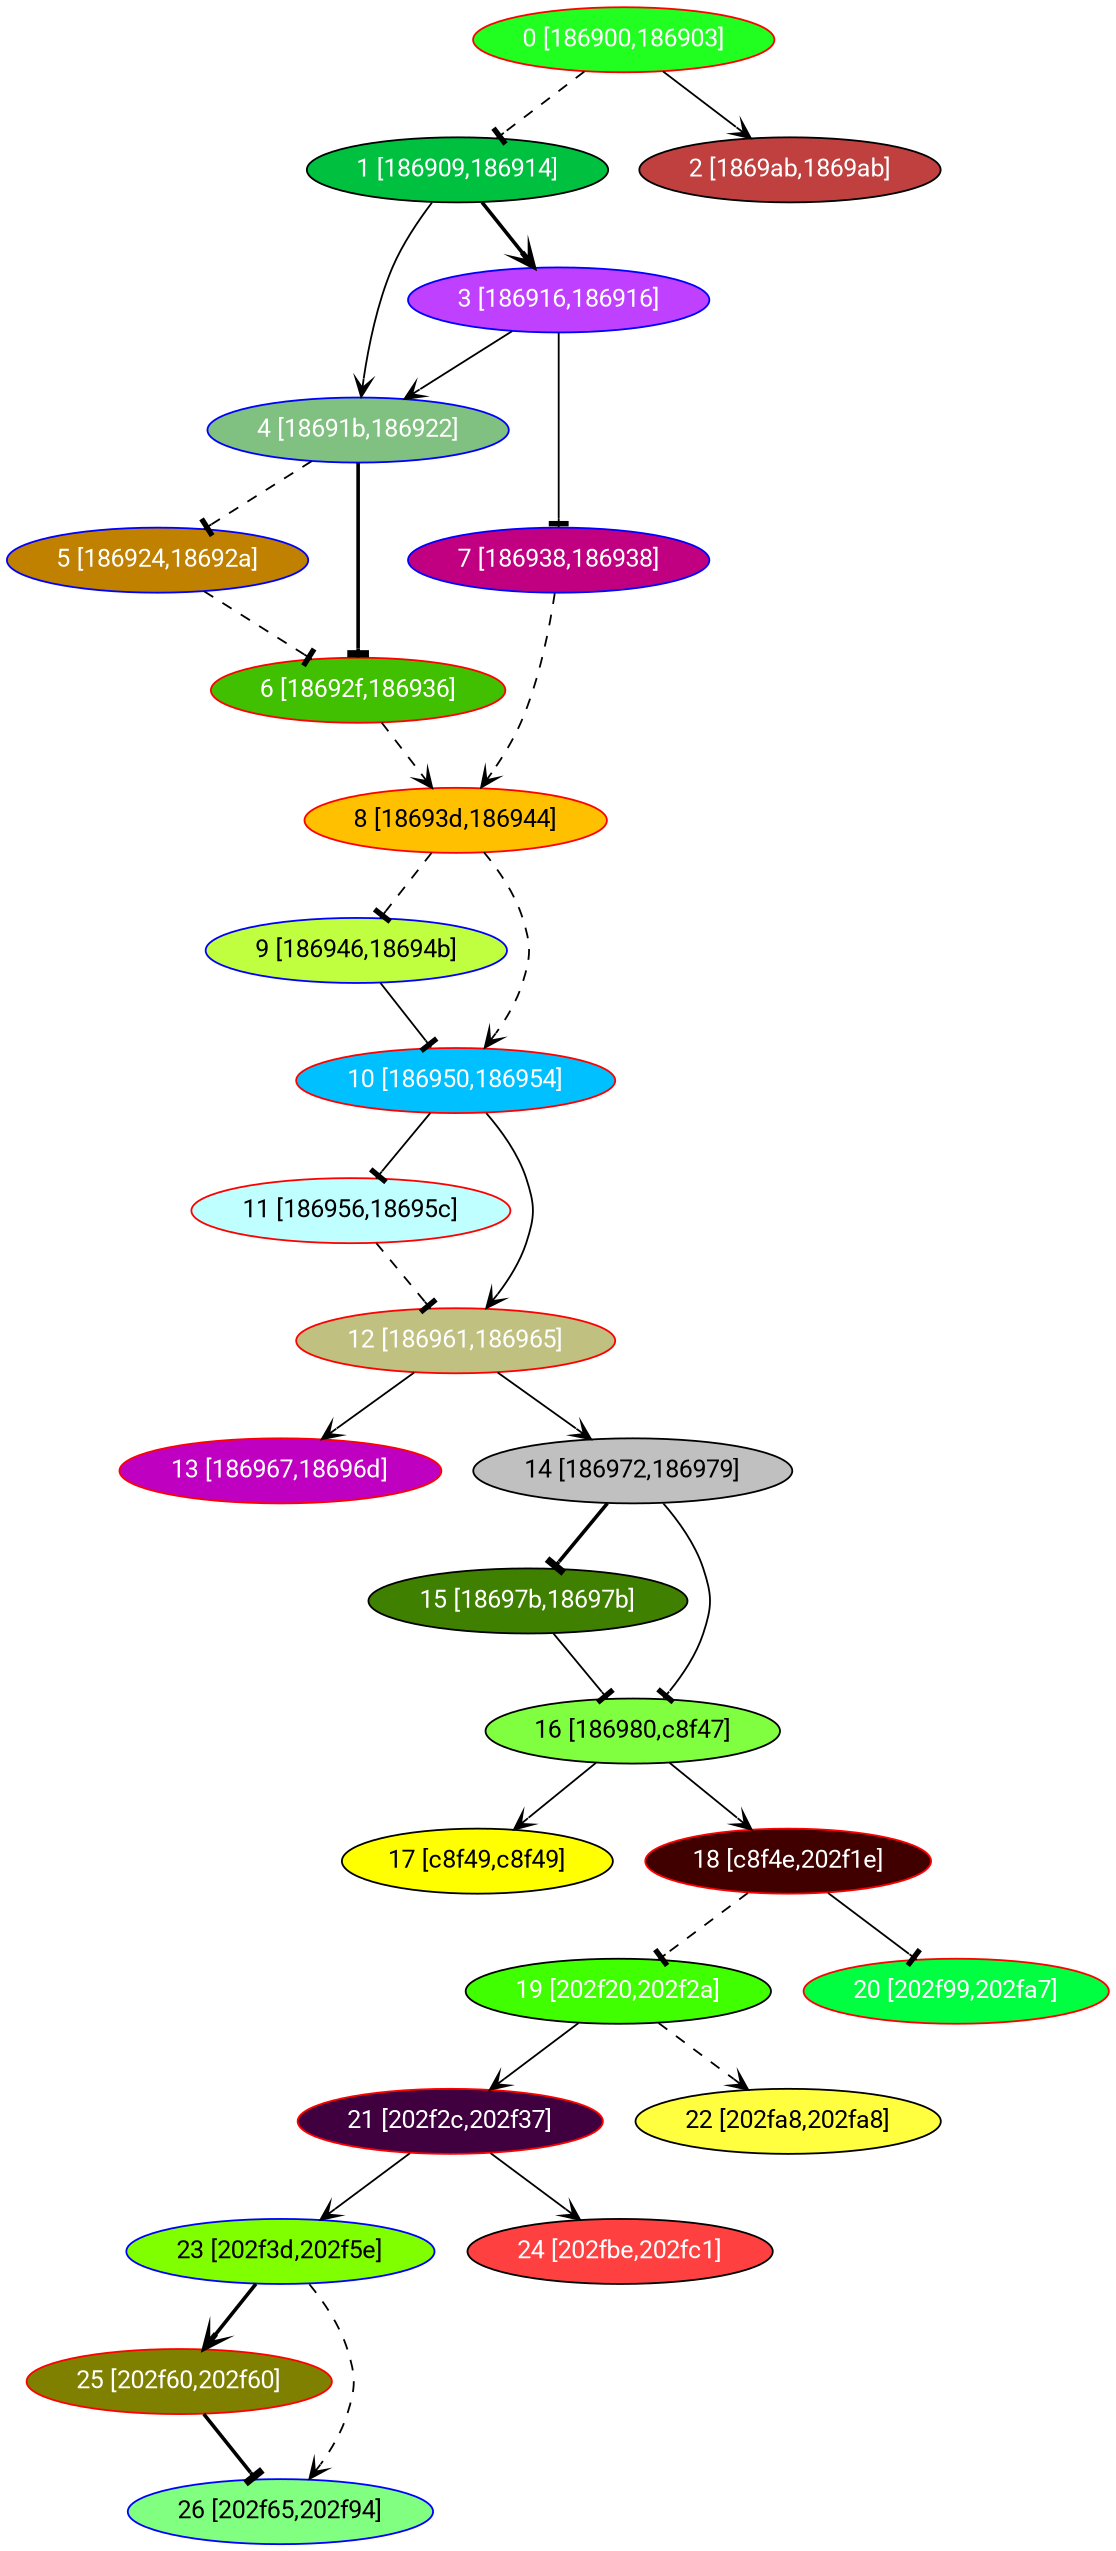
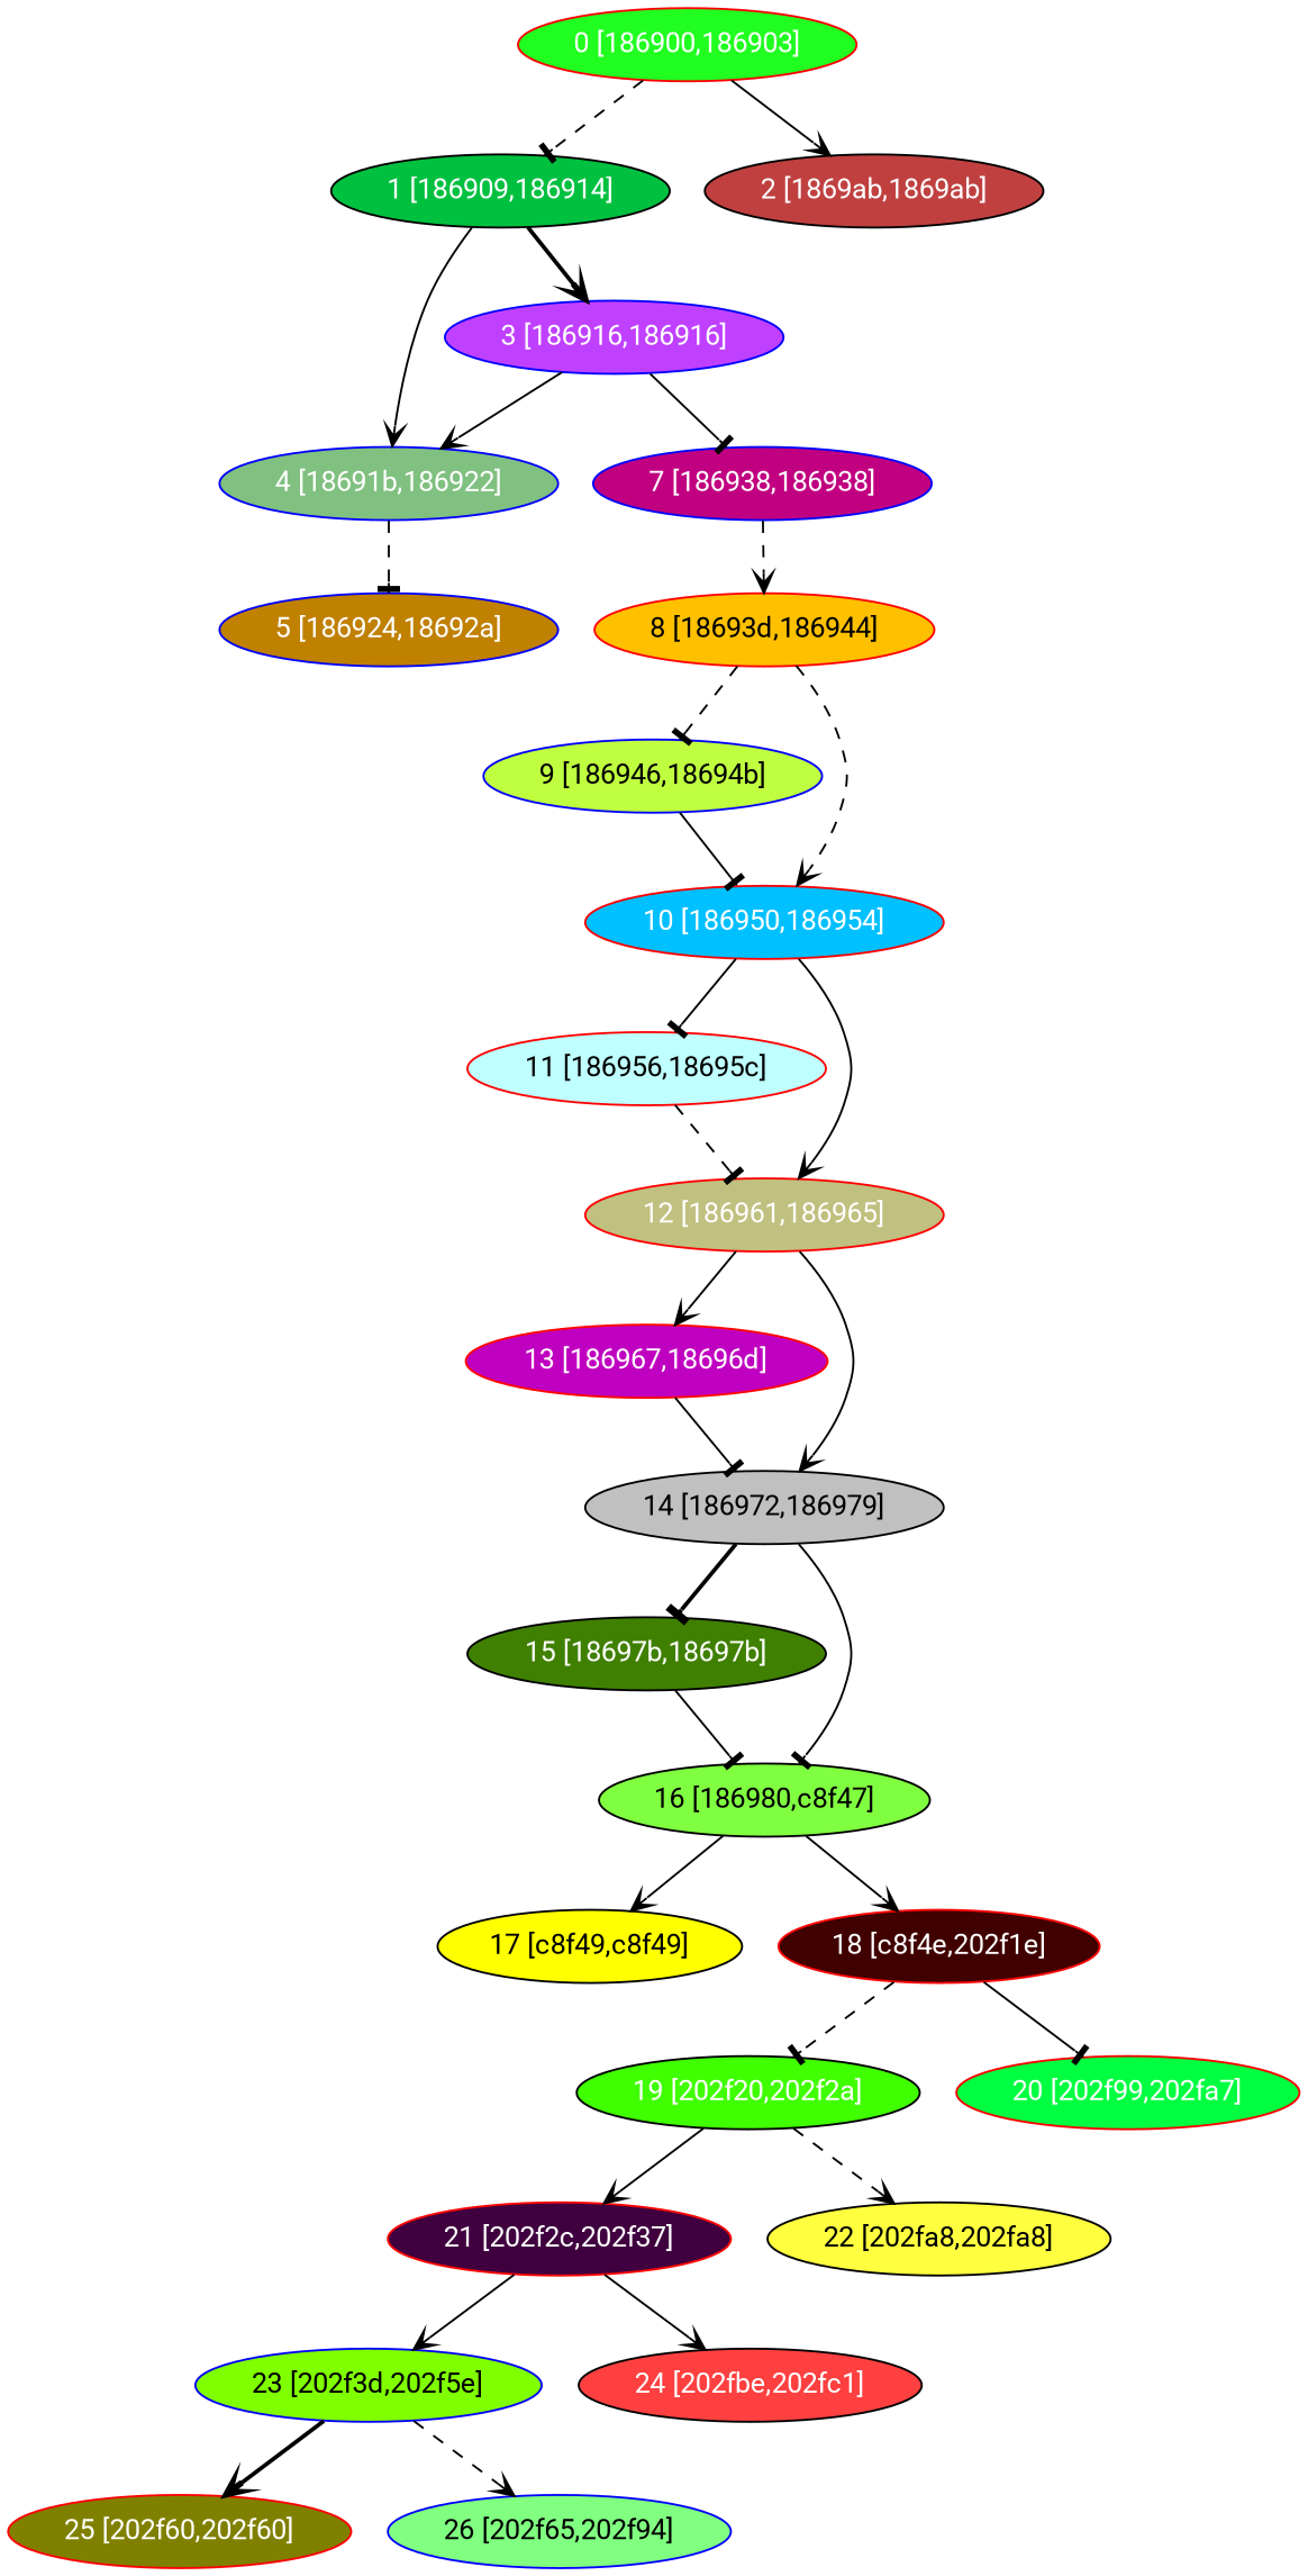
  digraph {
    fontname=Roboto
    node [color=red fontcolor="#ffffff" fontname=Roboto shape=oval style=filled]
    edge [arrowhead=vee fontname=Roboto style=solid]
    n1 [fillcolor="#20FF20" label="0 [186900,186903]"]
    n2 [color=black fillcolor="#00C040" label="1 [186909,186914]"]
    n3 [color=black fillcolor="#C04040" label="2 [1869ab,1869ab]"]
    n4 [color=blue fillcolor="#C040FF" label="3 [186916,186916]"]
    n5 [color=blue fillcolor="#80C080" label="4 [18691b,186922]"]
    n6 [color=blue fillcolor="#C00080" label="7 [186938,186938]"]
    n7 [color=blue fillcolor="#C08000" label="5 [186924,18692a]"]
-   n8 [fillcolor="#40C000" label="6 [18692f,186936]"]
    n9 [fillcolor="#FFC000" fontcolor="#000000" label="8 [18693d,186944]"]
    n10 [color=blue fillcolor="#C0FF40" fontcolor="#000000" label="9 [186946,18694b]"]
    n11 [fillcolor="#00C0FF" label="10 [186950,186954]"]
    n12 [fillcolor="#C0FFFF" fontcolor="#000000" label="11 [186956,18695c]"]
    n13 [fillcolor="#C0C080" label="12 [186961,186965]"]
    n14 [fillcolor="#C000C0" label="13 [186967,18696d]"]
    n15 [color=black fillcolor="#C0C0C0" fontcolor="#000000" label="14 [186972,186979]"]
    n16 [color=black fillcolor="#408000" label="15 [18697b,18697b]"]
    n17 [color=black fillcolor="#80FF40" fontcolor="#000000" label="16 [186980,c8f47]"]
    n18 [color=black fillcolor="#FFFF00" fontcolor="#000000" label="17 [c8f49,c8f49]"]
    n19 [fillcolor="#400000" label="18 [c8f4e,202f1e]"]
    n20 [color=black fillcolor="#40FF00" label="19 [202f20,202f2a]"]
    n21 [fillcolor="#00FF40" label="20 [202f99,202fa7]"]
    n22 [fillcolor="#400040" label="21 [202f2c,202f37]"]
    n23 [color=black fillcolor="#FFFF40" fontcolor="#000000" label="22 [202fa8,202fa8]"]
    n24 [color=blue fillcolor="#80FF00" fontcolor="#000000" label="23 [202f3d,202f5e]"]
    n25 [color=black fillcolor="#FF4040" label="24 [202fbe,202fc1]"]
    n26 [fillcolor="#808000" label="25 [202f60,202f60]"]
    n27 [color=blue fillcolor="#80FF80" fontcolor="#000000" label="26 [202f65,202f94]"]
    n1 -> n2 [arrowhead=tee style=dashed]
    n1 -> n3
    n2 -> n4 [style=bold]
    n2 -> n5
    n4 -> n5
    n4 -> n6 [arrowhead=tee]
    n5 -> n7 [arrowhead=tee style=dashed]
-   n5 -> n8 [arrowhead=tee style=bold]
    n6 -> n9 [style=dashed]
-   n7 -> n8 [arrowhead=tee style=dashed]
-   n8 -> n9 [style=dashed]
    n9 -> n10 [arrowhead=tee style=dashed]
    n9 -> n11 [style=dashed]
    n10 -> n11 [arrowhead=tee]
    n11 -> n12 [arrowhead=tee]
    n11 -> n13
    n12 -> n13 [arrowhead=tee style=dashed]
    n13 -> n14
    n13 -> n15
+   n14 -> n15 [arrowhead=tee]
    n15 -> n16 [arrowhead=tee style=bold]
    n15 -> n17 [arrowhead=tee]
    n16 -> n17 [arrowhead=tee]
    n17 -> n18
    n17 -> n19
    n19 -> n20 [arrowhead=tee style=dashed]
    n19 -> n21 [arrowhead=tee]
    n20 -> n22
    n20 -> n23 [style=dashed]
    n22 -> n24
    n22 -> n25
    n24 -> n26 [style=bold]
    n24 -> n27 [style=dashed]
-   n26 -> n27 [arrowhead=tee style=bold]
  }
